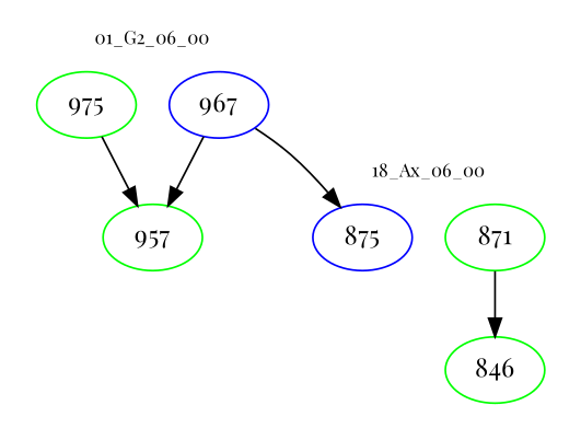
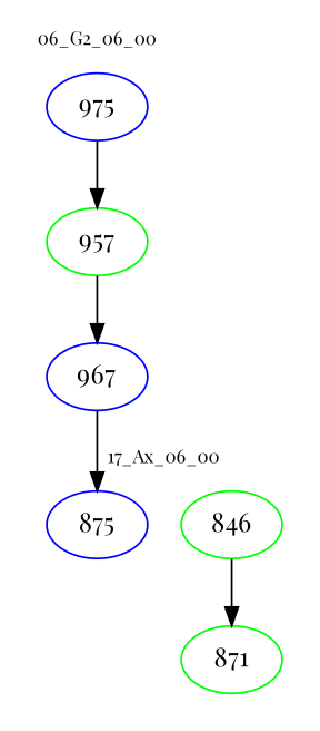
  digraph {
    fontname="Playfair Display"
    node [color=green fontname="Playfair Display"]
    edge [color=black fontname="Playfair Display"]
    n1 [label=846]
    n2 [label=871]
    n3 [color=blue label=875]
    n4 [label=957]
    n5 [color=blue label=967]
-   n6 [label=975]
+   n6 [color=blue label=975]
    subgraph cluster_1 {
      color=white
      fontsize=10
-     label="18_Ax_06_00"
+     label="17_Ax_06_00"
      n1
      n2
      n3
    }
    subgraph cluster_2 {
      color=white
      fontsize=10
-     label="01_G2_06_00"
+     label="06_G2_06_00"
      n4
      n5
      n6
    }
-   n2 -> n1
-   n5 -> n4
+   n1 -> n2
+   n4 -> n5
    n5 -> n3
    n6 -> n4
  }
